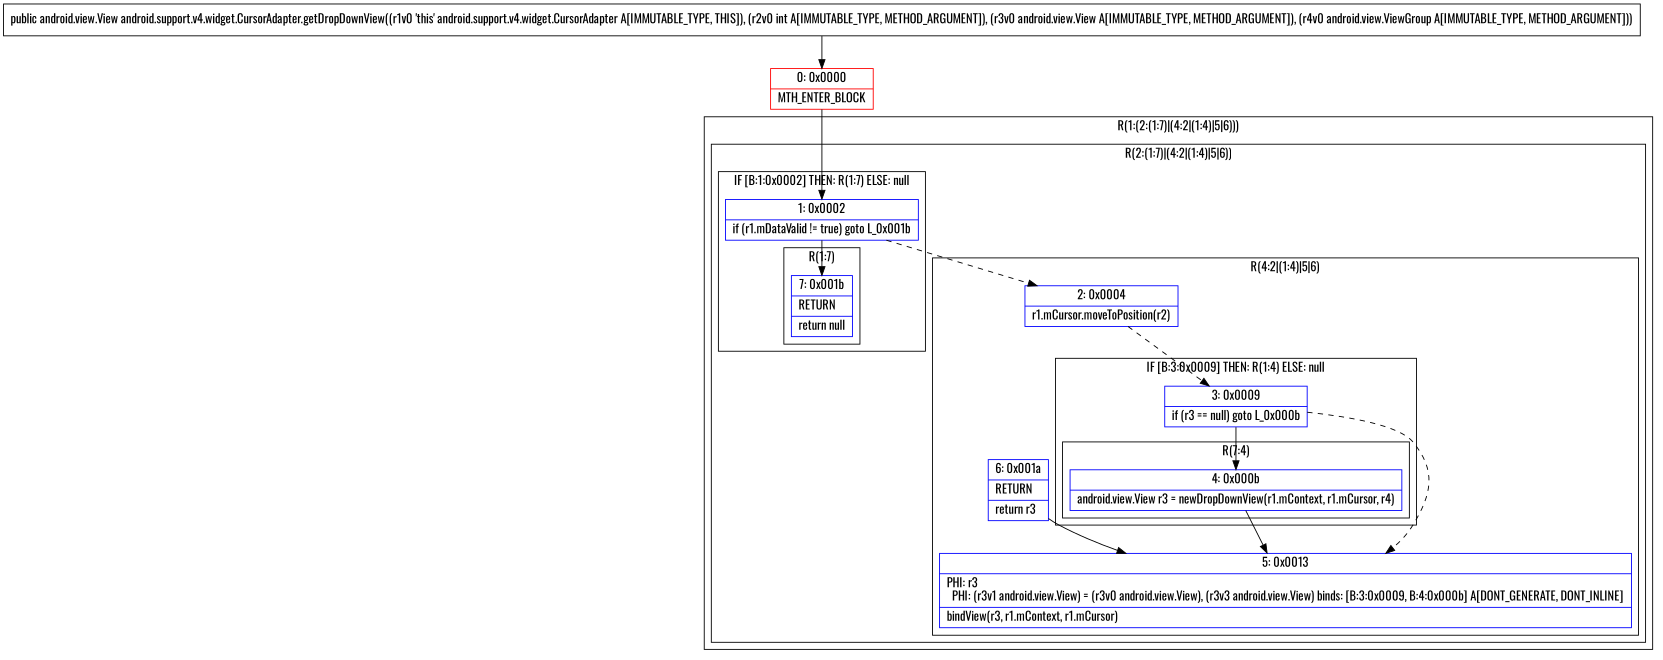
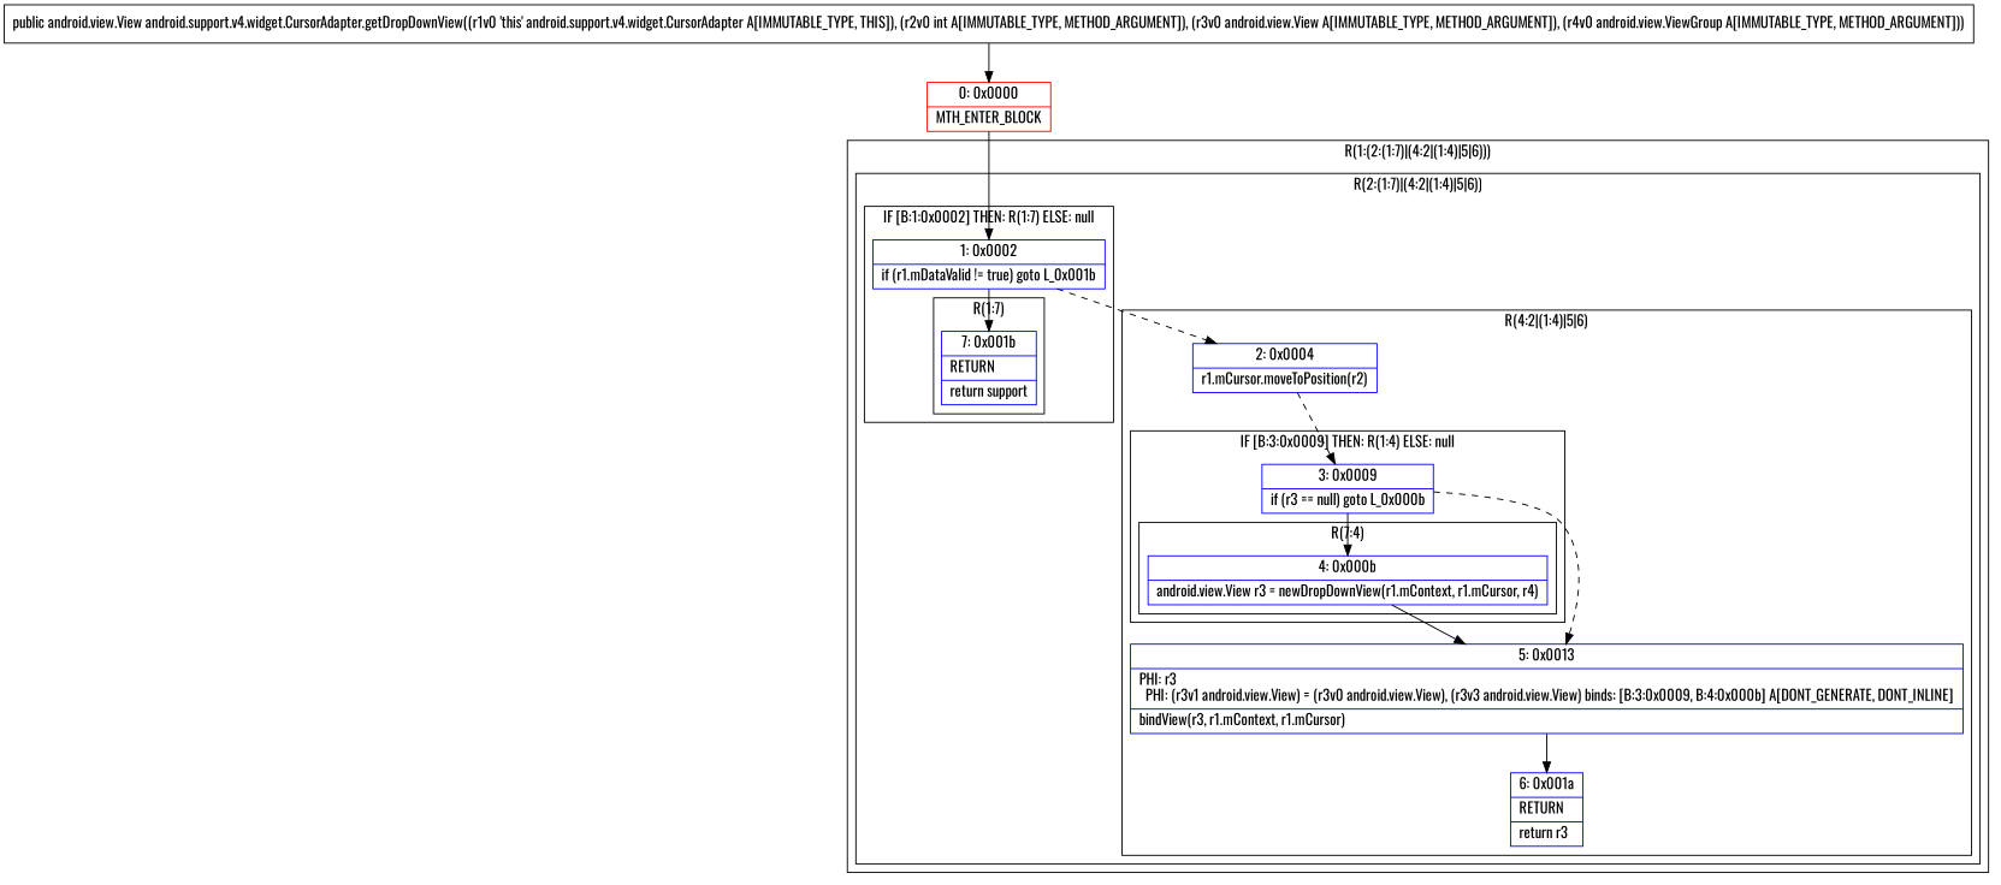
  digraph {
    fontname=Oswald
    node [color=blue fontname=Oswald shape=record]
    edge [fontname=Oswald]
-   n1 [label="{7\:\ 0x001b|RETURN\l|return null\l}"]
+   n1 [label="{7\:\ 0x001b|RETURN\l|return support\l}"]
    n2 [label="{1\:\ 0x0002|if (r1.mDataValid != true) goto L_0x001b\l}"]
    n3 [label="{4\:\ 0x000b|android.view.View r3 = newDropDownView(r1.mContext, r1.mCursor, r4)\l}"]
    n4 [label="{3\:\ 0x0009|if (r3 == null) goto L_0x000b\l}"]
    n5 [label="{2\:\ 0x0004|r1.mCursor.moveToPosition(r2)\l}"]
    n6 [label="{5\:\ 0x0013|PHI: r3 \l  PHI: (r3v1 android.view.View) = (r3v0 android.view.View), (r3v3 android.view.View) binds: [B:3:0x0009, B:4:0x000b] A[DONT_GENERATE, DONT_INLINE]\l|bindView(r3, r1.mContext, r1.mCursor)\l}"]
    n7 [label="{6\:\ 0x001a|RETURN\l|return r3\l}"]
    n8 [color=red label="{0\:\ 0x0000|MTH_ENTER_BLOCK\l}"]
    n9 [label="{public android.view.View android.support.v4.widget.CursorAdapter.getDropDownView((r1v0 'this' android.support.v4.widget.CursorAdapter A[IMMUTABLE_TYPE, THIS]), (r2v0 int A[IMMUTABLE_TYPE, METHOD_ARGUMENT]), (r3v0 android.view.View A[IMMUTABLE_TYPE, METHOD_ARGUMENT]), (r4v0 android.view.ViewGroup A[IMMUTABLE_TYPE, METHOD_ARGUMENT])) }" color=""]
    subgraph cluster_1 {
      label="R(1:(2:(1:7)|(4:2|(1:4)|5|6)))"
      subgraph cluster_2 {
        label="R(2:(1:7)|(4:2|(1:4)|5|6))"
        subgraph cluster_3 {
          label="IF [B:1:0x0002] THEN: R(1:7) ELSE: null"
          n2
          subgraph cluster_4 {
            label="R(1:7)"
            n1
          }
        }
        subgraph cluster_5 {
          label="R(4:2|(1:4)|5|6)"
          n5
          n6
          n7
          subgraph cluster_6 {
            label="IF [B:3:0x0009] THEN: R(1:4) ELSE: null"
            n4
            subgraph cluster_7 {
              label="R(7:4)"
              n3
            }
          }
        }
      }
    }
    n2 -> n1
    n2 -> n5 [style=dashed]
    n3 -> n6
    n4 -> n3
    n4 -> n6 [style=dashed]
    n5 -> n4 [style=dashed]
-   n7 -> n6
+   n6 -> n7
    n8 -> n2
    n9 -> n8
  }
